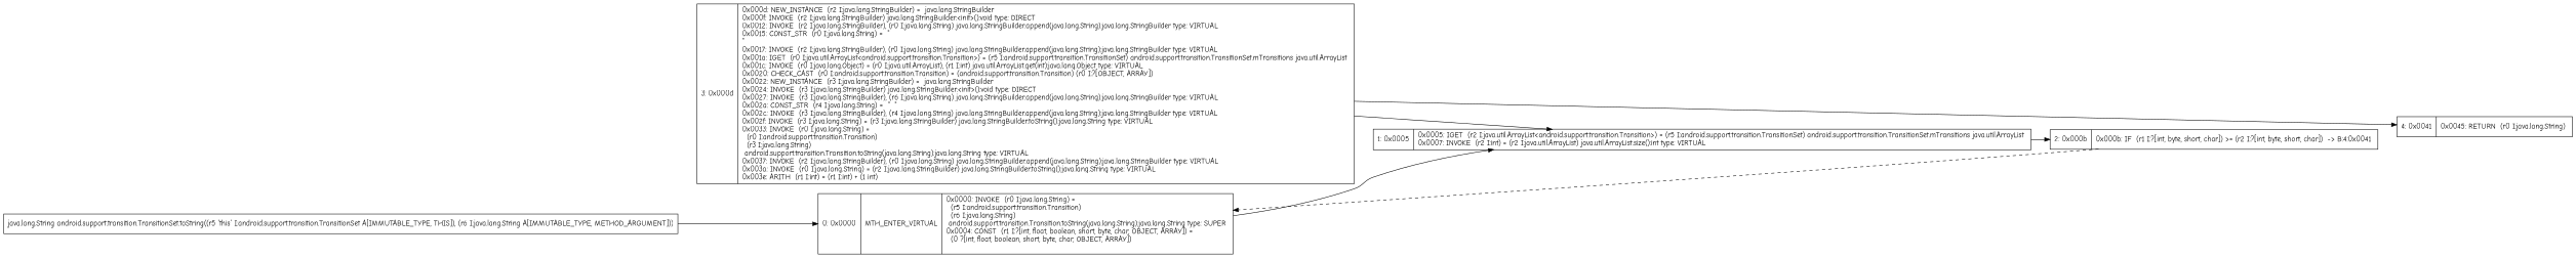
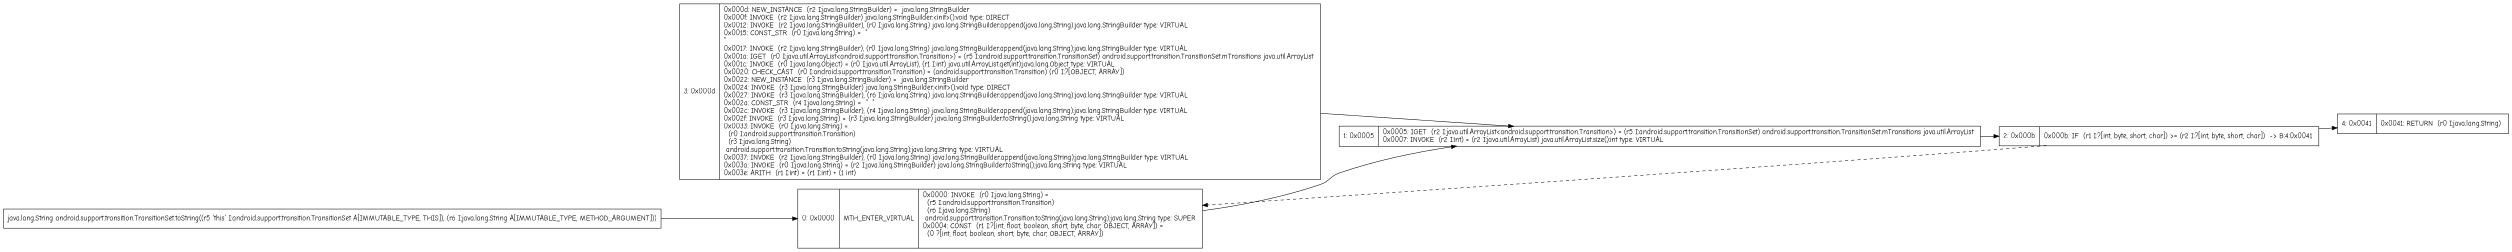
  digraph {
    fontname="Comic Neue"
    rankdir=LR
    node [fontname="Comic Neue" shape=record]
    edge [fontname="Comic Neue"]
    n1 [label="{0\:\ 0x0000|MTH_ENTER_VIRTUAL\l|0x0000: INVOKE  (r0 I:java.lang.String) = \l  (r5 I:android.support.transition.Transition)\l  (r6 I:java.lang.String)\l android.support.transition.Transition.toString(java.lang.String):java.lang.String type: SUPER \l0x0004: CONST  (r1 I:?[int, float, boolean, short, byte, char, OBJECT, ARRAY]) = \l  (0 ?[int, float, boolean, short, byte, char, OBJECT, ARRAY])\l \l}"]
    n2 [label="{1\:\ 0x0005|0x0005: IGET  (r2 I:java.util.ArrayList\<android.support.transition.Transition\>) = (r5 I:android.support.transition.TransitionSet) android.support.transition.TransitionSet.mTransitions java.util.ArrayList \l0x0007: INVOKE  (r2 I:int) = (r2 I:java.util.ArrayList) java.util.ArrayList.size():int type: VIRTUAL \l}"]
    n3 [label="{2\:\ 0x000b|0x000b: IF  (r1 I:?[int, byte, short, char]) \>= (r2 I:?[int, byte, short, char])  \-\> B:4:0x0041 \l}"]
-   n4 [label="{4\:\ 0x0041|0x0045: RETURN  (r0 I:java.lang.String) \l}"]
+   n4 [label="{4\:\ 0x0041|0x0041: RETURN  (r0 I:java.lang.String) \l}"]
    n5 [label="{3\:\ 0x000d|0x000d: NEW_INSTANCE  (r2 I:java.lang.StringBuilder) =  java.lang.StringBuilder \l0x000f: INVOKE  (r2 I:java.lang.StringBuilder) java.lang.StringBuilder.\<init\>():void type: DIRECT \l0x0012: INVOKE  (r2 I:java.lang.StringBuilder), (r0 I:java.lang.String) java.lang.StringBuilder.append(java.lang.String):java.lang.StringBuilder type: VIRTUAL \l0x0015: CONST_STR  (r0 I:java.lang.String) =  \"\l\" \l0x0017: INVOKE  (r2 I:java.lang.StringBuilder), (r0 I:java.lang.String) java.lang.StringBuilder.append(java.lang.String):java.lang.StringBuilder type: VIRTUAL \l0x001a: IGET  (r0 I:java.util.ArrayList\<android.support.transition.Transition\>) = (r5 I:android.support.transition.TransitionSet) android.support.transition.TransitionSet.mTransitions java.util.ArrayList \l0x001c: INVOKE  (r0 I:java.lang.Object) = (r0 I:java.util.ArrayList), (r1 I:int) java.util.ArrayList.get(int):java.lang.Object type: VIRTUAL \l0x0020: CHECK_CAST  (r0 I:android.support.transition.Transition) = (android.support.transition.Transition) (r0 I:?[OBJECT, ARRAY]) \l0x0022: NEW_INSTANCE  (r3 I:java.lang.StringBuilder) =  java.lang.StringBuilder \l0x0024: INVOKE  (r3 I:java.lang.StringBuilder) java.lang.StringBuilder.\<init\>():void type: DIRECT \l0x0027: INVOKE  (r3 I:java.lang.StringBuilder), (r6 I:java.lang.String) java.lang.StringBuilder.append(java.lang.String):java.lang.StringBuilder type: VIRTUAL \l0x002a: CONST_STR  (r4 I:java.lang.String) =  \"  \" \l0x002c: INVOKE  (r3 I:java.lang.StringBuilder), (r4 I:java.lang.String) java.lang.StringBuilder.append(java.lang.String):java.lang.StringBuilder type: VIRTUAL \l0x002f: INVOKE  (r3 I:java.lang.String) = (r3 I:java.lang.StringBuilder) java.lang.StringBuilder.toString():java.lang.String type: VIRTUAL \l0x0033: INVOKE  (r0 I:java.lang.String) = \l  (r0 I:android.support.transition.Transition)\l  (r3 I:java.lang.String)\l android.support.transition.Transition.toString(java.lang.String):java.lang.String type: VIRTUAL \l0x0037: INVOKE  (r2 I:java.lang.StringBuilder), (r0 I:java.lang.String) java.lang.StringBuilder.append(java.lang.String):java.lang.StringBuilder type: VIRTUAL \l0x003a: INVOKE  (r0 I:java.lang.String) = (r2 I:java.lang.StringBuilder) java.lang.StringBuilder.toString():java.lang.String type: VIRTUAL \l0x003e: ARITH  (r1 I:int) = (r1 I:int) + (1 int) \l}"]
    n6 [label="{java.lang.String android.support.transition.TransitionSet.toString((r5 'this' I:android.support.transition.TransitionSet A[IMMUTABLE_TYPE, THIS]), (r6 I:java.lang.String A[IMMUTABLE_TYPE, METHOD_ARGUMENT])) }"]
    n1 -> n2
    n2 -> n3
    n3 -> n1 [style=dashed]
-   n5 -> n4
+   n3 -> n4
    n5 -> n2
    n6 -> n1
  }
